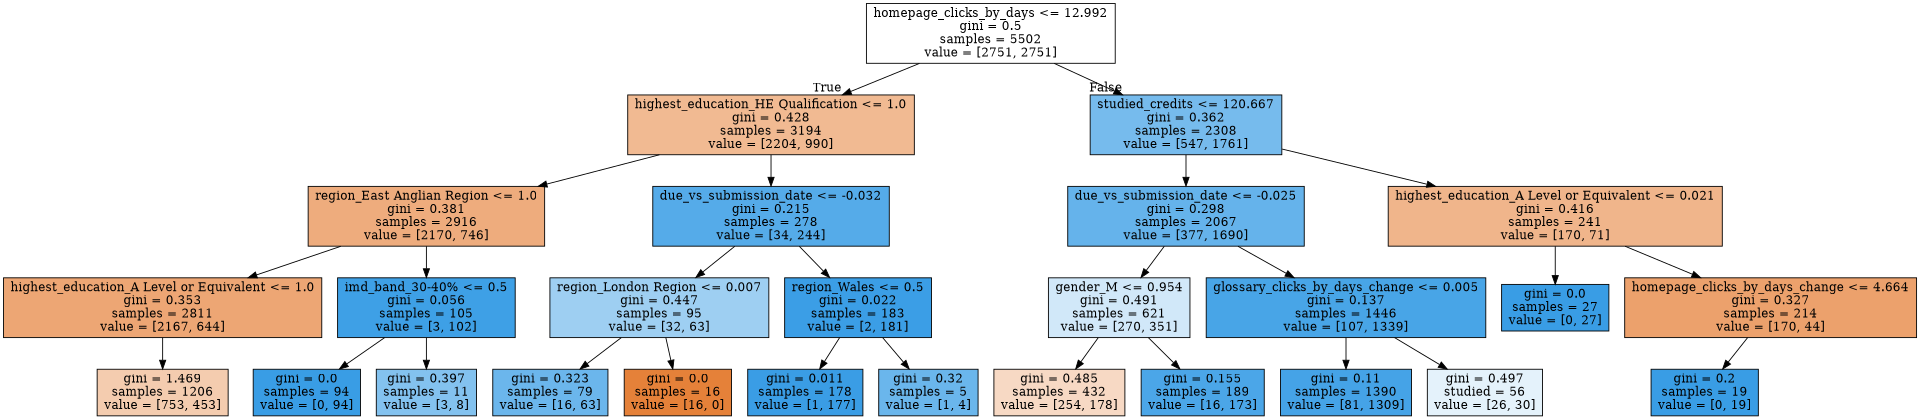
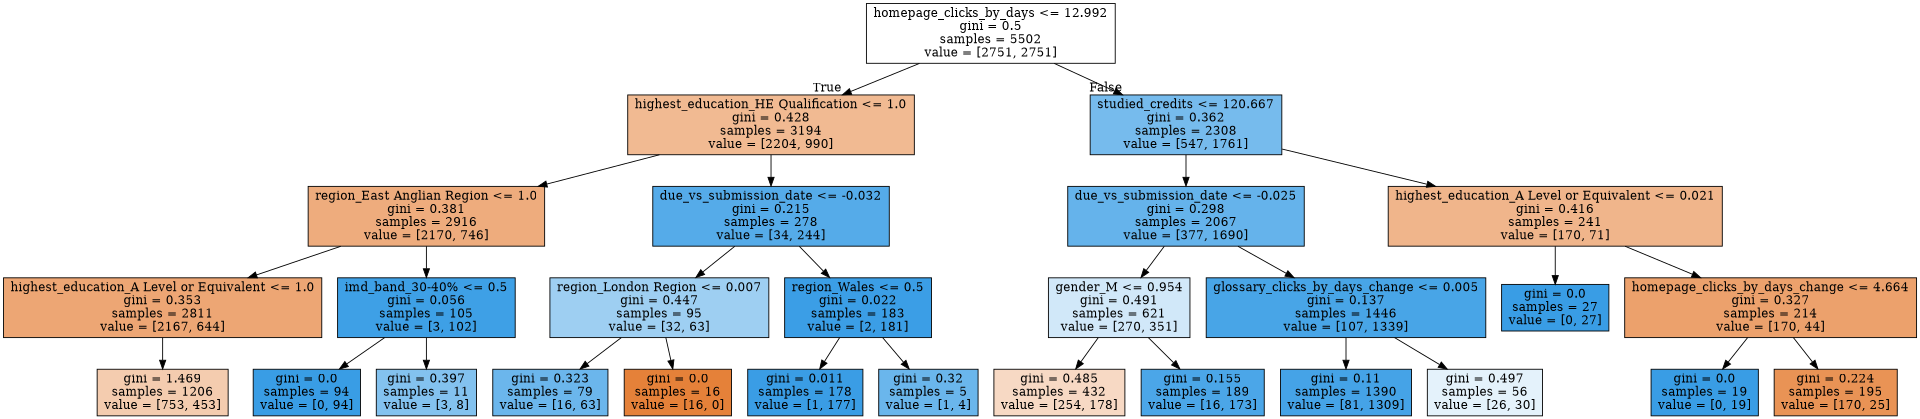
  digraph {
    node [color=black fillcolor="#399de5ff" shape=box style=filled]
    n1 [fillcolor="#e5813900" label="homepage_clicks_by_days <= 12.992\ngini = 0.5\nsamples = 5502\nvalue = [2751, 2751]"]
    n2 [fillcolor="#e581398c" label="highest_education_HE Qualification <= 1.0\ngini = 0.428\nsamples = 3194\nvalue = [2204, 990]"]
    n3 [fillcolor="#399de5b0" label="studied_credits <= 120.667\ngini = 0.362\nsamples = 2308\nvalue = [547, 1761]"]
    n4 [fillcolor="#e58139a7" label="region_East Anglian Region <= 1.0\ngini = 0.381\nsamples = 2916\nvalue = [2170, 746]"]
    n5 [fillcolor="#399de5db" label="due_vs_submission_date <= -0.032\ngini = 0.215\nsamples = 278\nvalue = [34, 244]"]
    n6 [fillcolor="#399de5c6" label="due_vs_submission_date <= -0.025\ngini = 0.298\nsamples = 2067\nvalue = [377, 1690]"]
    n7 [fillcolor="#e5813995" label="highest_education_A Level or Equivalent <= 0.021\ngini = 0.416\nsamples = 241\nvalue = [170, 71]"]
    n8 [fillcolor="#e58139b3" label="highest_education_A Level or Equivalent <= 1.0\ngini = 0.353\nsamples = 2811\nvalue = [2167, 644]"]
    n9 [fillcolor="#399de5f8" label="imd_band_30-40% <= 0.5\ngini = 0.056\nsamples = 105\nvalue = [3, 102]"]
    n10 [fillcolor="#399de57d" label="region_London Region <= 0.007\ngini = 0.447\nsamples = 95\nvalue = [32, 63]"]
    n11 [fillcolor="#399de5fc" label="region_Wales <= 0.5\ngini = 0.022\nsamples = 183\nvalue = [2, 181]"]
    n12 [fillcolor="#e5813966" label="gini = 1.469\nsamples = 1206\nvalue = [753, 453]"]
    n13 [label="gini = 0.0\nsamples = 94\nvalue = [0, 94]"]
    n14 [fillcolor="#399de59f" label="gini = 0.397\nsamples = 11\nvalue = [3, 8]"]
    n15 [fillcolor="#399de5be" label="gini = 0.323\nsamples = 79\nvalue = [16, 63]"]
    n16 [fillcolor="#e58139ff" label="gini = 0.0\nsamples = 16\nvalue = [16, 0]"]
    n17 [fillcolor="#399de5fe" label="gini = 0.011\nsamples = 178\nvalue = [1, 177]"]
    n18 [fillcolor="#399de5bf" label="gini = 0.32\nsamples = 5\nvalue = [1, 4]"]
    n19 [fillcolor="#399de53b" label="gender_M <= 0.954\ngini = 0.491\nsamples = 621\nvalue = [270, 351]"]
    n20 [fillcolor="#399de5eb" label="glossary_clicks_by_days_change <= 0.005\ngini = 0.137\nsamples = 1446\nvalue = [107, 1339]"]
    n21 [label="gini = 0.0\nsamples = 27\nvalue = [0, 27]"]
    n22 [fillcolor="#e58139bd" label="homepage_clicks_by_days_change <= 4.664\ngini = 0.327\nsamples = 214\nvalue = [170, 44]"]
    n23 [fillcolor="#e581394c" label="gini = 0.485\nsamples = 432\nvalue = [254, 178]"]
    n24 [fillcolor="#399de5e7" label="gini = 0.155\nsamples = 189\nvalue = [16, 173]"]
    n25 [fillcolor="#399de5ef" label="gini = 0.11\nsamples = 1390\nvalue = [81, 1309]"]
-   n26 [fillcolor="#399de522" label="gini = 0.497\nstudied = 56\nvalue = [26, 30]"]
-   n27 [label="gini = 0.2\nsamples = 19\nvalue = [0, 19]"]
+   n26 [fillcolor="#399de522" label="gini = 0.497\nsamples = 56\nvalue = [26, 30]"]
+   n27 [label="gini = 0.0\nsamples = 19\nvalue = [0, 19]"]
+   n28 [fillcolor="#e58139da" label="gini = 0.224\nsamples = 195\nvalue = [170, 25]"]
    n1 -> n2 [headlabel=True labelangle=45 labeldistance=2.5]
    n1 -> n3 [headlabel=False labelangle=-45 labeldistance=2.5]
    n2 -> n4
    n2 -> n5
    n3 -> n6
    n3 -> n7
    n4 -> n8
    n4 -> n9
    n5 -> n10
    n5 -> n11
    n6 -> n19
    n6 -> n20
    n7 -> n21
    n7 -> n22
    n8 -> n12
    n9 -> n13
    n9 -> n14
    n10 -> n15
    n10 -> n16
    n11 -> n17
    n11 -> n18
    n19 -> n23
    n19 -> n24
    n20 -> n25
    n20 -> n26
    n22 -> n27
+   n22 -> n28
  }
